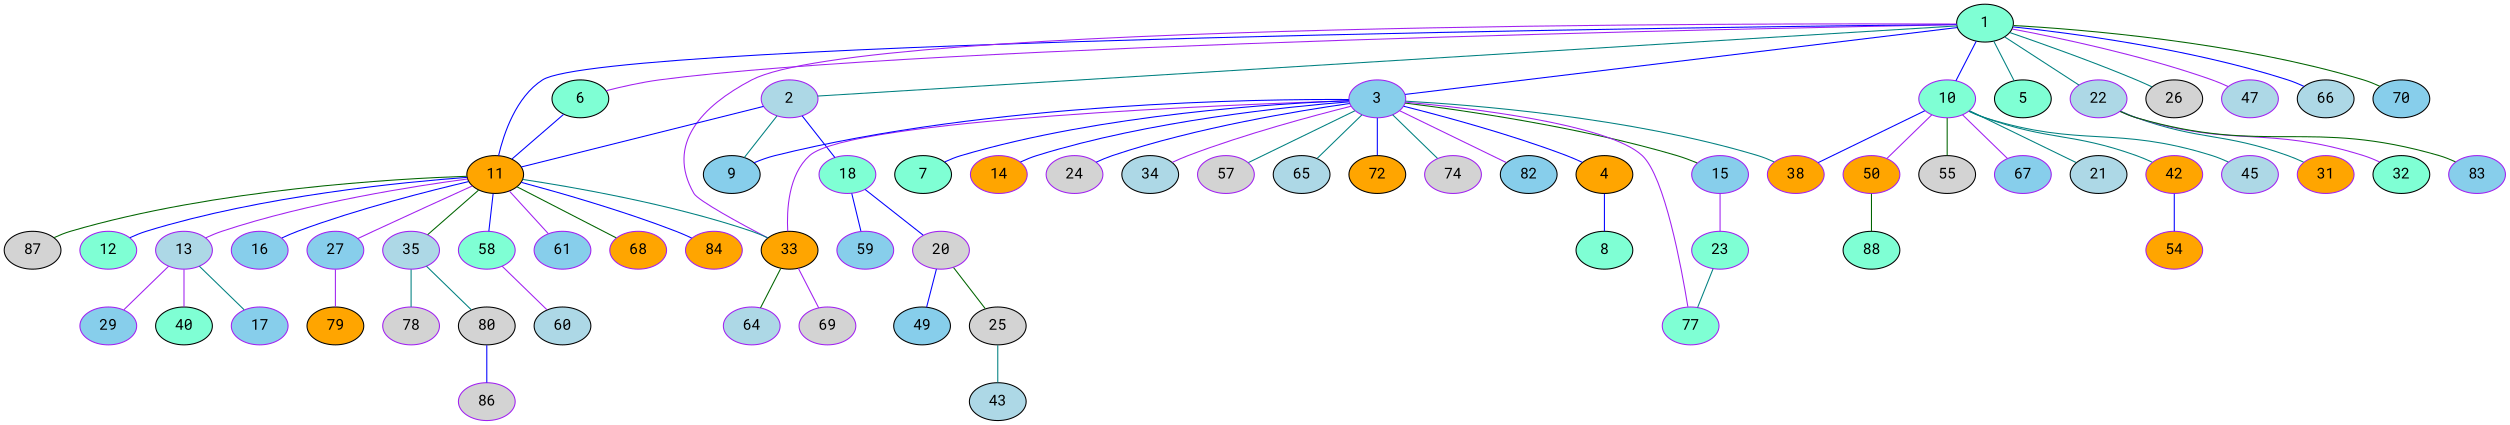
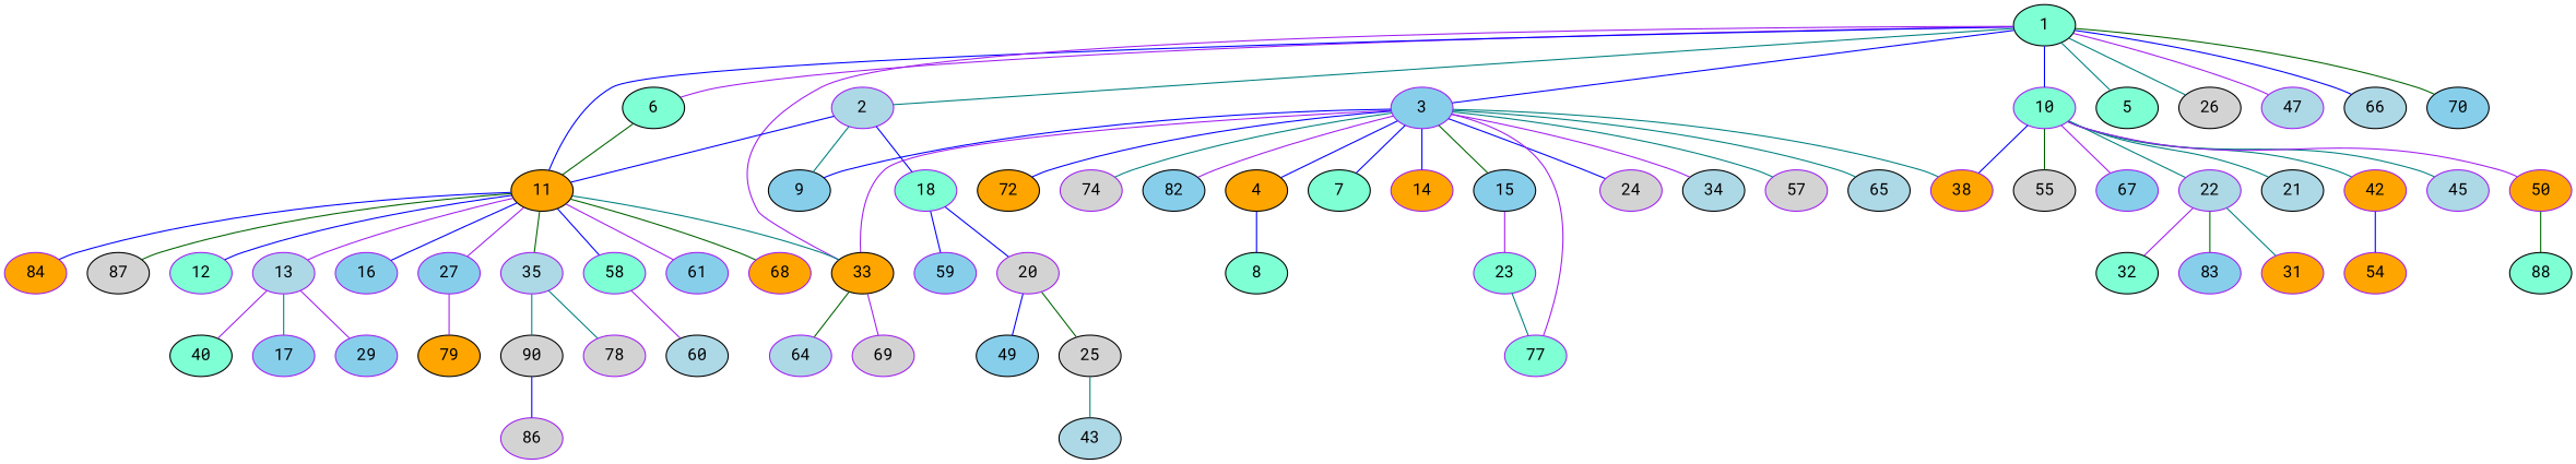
  graph {
    fontname="Roboto Mono"
    node [color=purple fillcolor=aquamarine fontname="Roboto Mono" style=filled]
    edge [color=blue fontname="Roboto Mono"]
    1 [color=black super="+36"]
    2 [fillcolor=lightblue super="+48"]
    3 [fillcolor=skyblue super="+19"]
    5 [color=black]
    6 [color=black]
    10 [super="+56"]
    11 [color=black fillcolor=orange super="+37"]
    22 [fillcolor=lightblue super="+62"]
    26 [color=black fillcolor=lightgrey]
    33 [color=black fillcolor=orange super="+51"]
    47 [fillcolor=lightblue]
    66 [color=black fillcolor=lightblue]
    70 [color=black fillcolor=skyblue]
    9 [color=black fillcolor=skyblue]
    18 [super="+76"]
    4 [color=black fillcolor=orange]
    7 [color=black]
    14 [fillcolor=orange]
-   15 [fillcolor=skyblue]
+   15 [color=black fillcolor=skyblue]
    24 [fillcolor=lightgrey]
    34 [color=black fillcolor=lightblue]
    38 [fillcolor=orange super="+63"]
    57 [fillcolor=lightgrey super="+89"]
    65 [color=black fillcolor=lightblue]
    72 [color=black fillcolor=orange]
    74 [fillcolor=lightgrey]
    77
    82 [color=black fillcolor=skyblue super="+85"]
    21 [color=black fillcolor=lightblue]
    42 [fillcolor=orange super="+44"]
    45 [fillcolor=lightblue]
    50 [fillcolor=orange]
    55 [color=black fillcolor=lightgrey]
    67 [fillcolor=skyblue]
    12
    13 [fillcolor=lightblue super="+28"]
    16 [fillcolor=skyblue]
    27 [fillcolor=skyblue super="+75"]
    35 [fillcolor=lightblue super="+39"]
    58
    61 [fillcolor=skyblue]
    68 [fillcolor=orange]
    84 [fillcolor=orange]
    87 [color=black fillcolor=lightgrey]
    31 [fillcolor=orange super="+81"]
    32 [color=black super="+73"]
    83 [fillcolor=skyblue]
    64 [fillcolor=lightblue super="+71"]
    69 [fillcolor=lightgrey]
    20 [fillcolor=lightgrey super="+46"]
    59 [fillcolor=skyblue]
    8 [color=black]
    23 [super="+52"]
    54 [fillcolor=orange]
    88 [color=black]
    17 [fillcolor=skyblue]
    29 [fillcolor=skyblue super="+53"]
    40 [color=black]
    79 [color=black fillcolor=orange]
    78 [fillcolor=lightgrey]
-   80 [color=black fillcolor=lightgrey]
+   80 [color=black fillcolor=lightgrey label=90]
    60 [color=black fillcolor=lightblue]
    25 [color=black fillcolor=lightgrey super="+41"]
    49 [color=black fillcolor=skyblue]
    43 [color=black fillcolor=lightblue]
    86 [fillcolor=lightgrey super="+90"]
    1 -- 2 [color=teal]
    1 -- 3
    1 -- 5 [color=teal]
    1 -- 6 [color=purple]
    1 -- 10
    1 -- 11
-   1 -- 22 [color=teal]
+   10 -- 22 [color=teal]
    1 -- 26 [color=teal]
    1 -- 33 [color=purple]
    1 -- 47 [color=purple]
    1 -- 66
    1 -- 70 [color=darkgreen]
    2 -- 11
    2 -- 9 [color=teal]
    2 -- 18
    3 -- 33 [color=purple]
    3 -- 9
    3 -- 4
    3 -- 7
    3 -- 14
    3 -- 15 [color=darkgreen]
    3 -- 24
    3 -- 34 [color=purple]
    3 -- 38 [color=teal]
    3 -- 57 [color=teal]
    3 -- 65 [color=teal]
    3 -- 72
    3 -- 74 [color=teal]
    3 -- 77 [color=purple]
    3 -- 82 [color=purple weight=2]
-   6 -- 11
+   6 -- 11 [color=darkgreen]
    10 -- 38
    10 -- 21 [color=teal]
    10 -- 42 [color=teal]
    10 -- 45 [color=teal]
    10 -- 50 [color=purple]
    10 -- 55 [color=darkgreen]
    10 -- 67 [color=purple]
    11 -- 33 [color=teal]
    11 -- 12
    11 -- 13 [color=purple]
    11 -- 16
    11 -- 27 [color=purple]
    11 -- 35 [color=darkgreen]
    11 -- 58
    11 -- 61 [color=purple]
    11 -- 68 [color=darkgreen]
    11 -- 84
    11 -- 87 [color=darkgreen]
    22 -- 31 [color=teal]
    22 -- 32 [color=purple]
    22 -- 83 [color=darkgreen]
    33 -- 64 [color=darkgreen]
    33 -- 69 [color=purple]
    18 -- 20
    18 -- 59
    4 -- 8
    15 -- 23 [color=purple]
    42 -- 54
    50 -- 88 [color=darkgreen]
    13 -- 17 [color=teal]
    13 -- 29 [color=purple]
    13 -- 40 [color=purple]
    27 -- 79 [color=purple]
    35 -- 78 [color=teal]
    35 -- 80 [color=teal]
    58 -- 60 [color=purple]
    20 -- 25 [color=darkgreen]
    20 -- 49
    23 -- 77 [color=teal]
    80 -- 86
    25 -- 43 [color=teal]
  }
